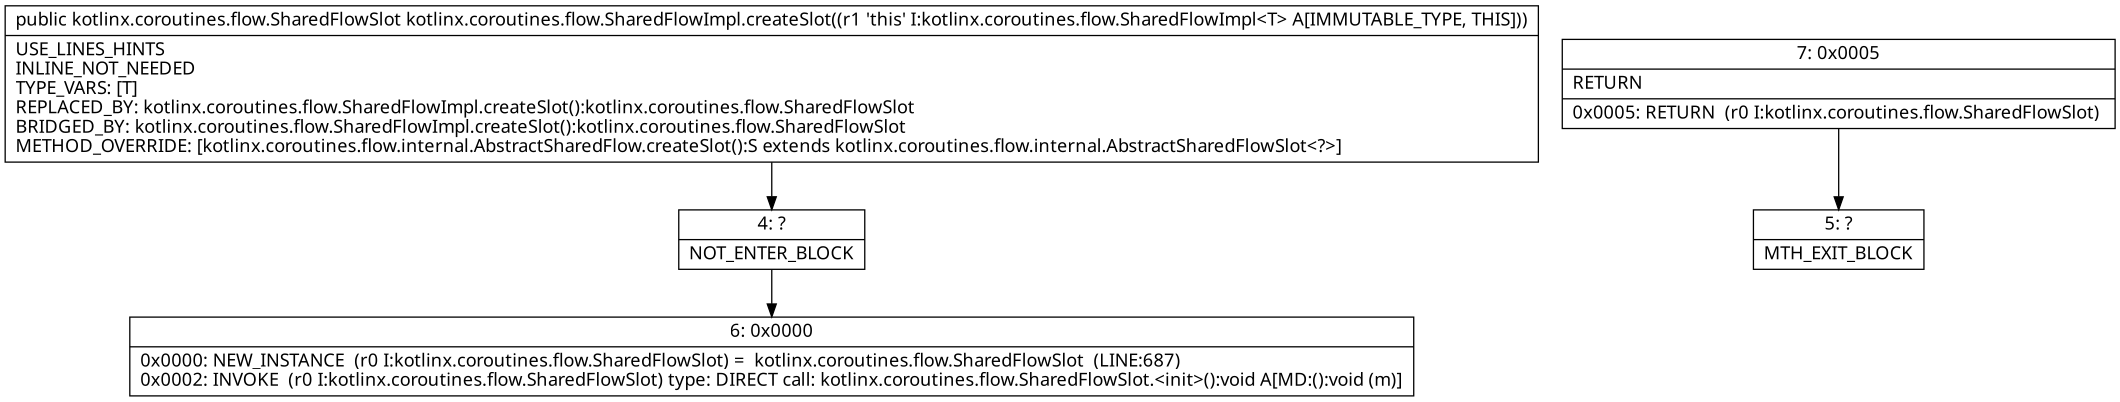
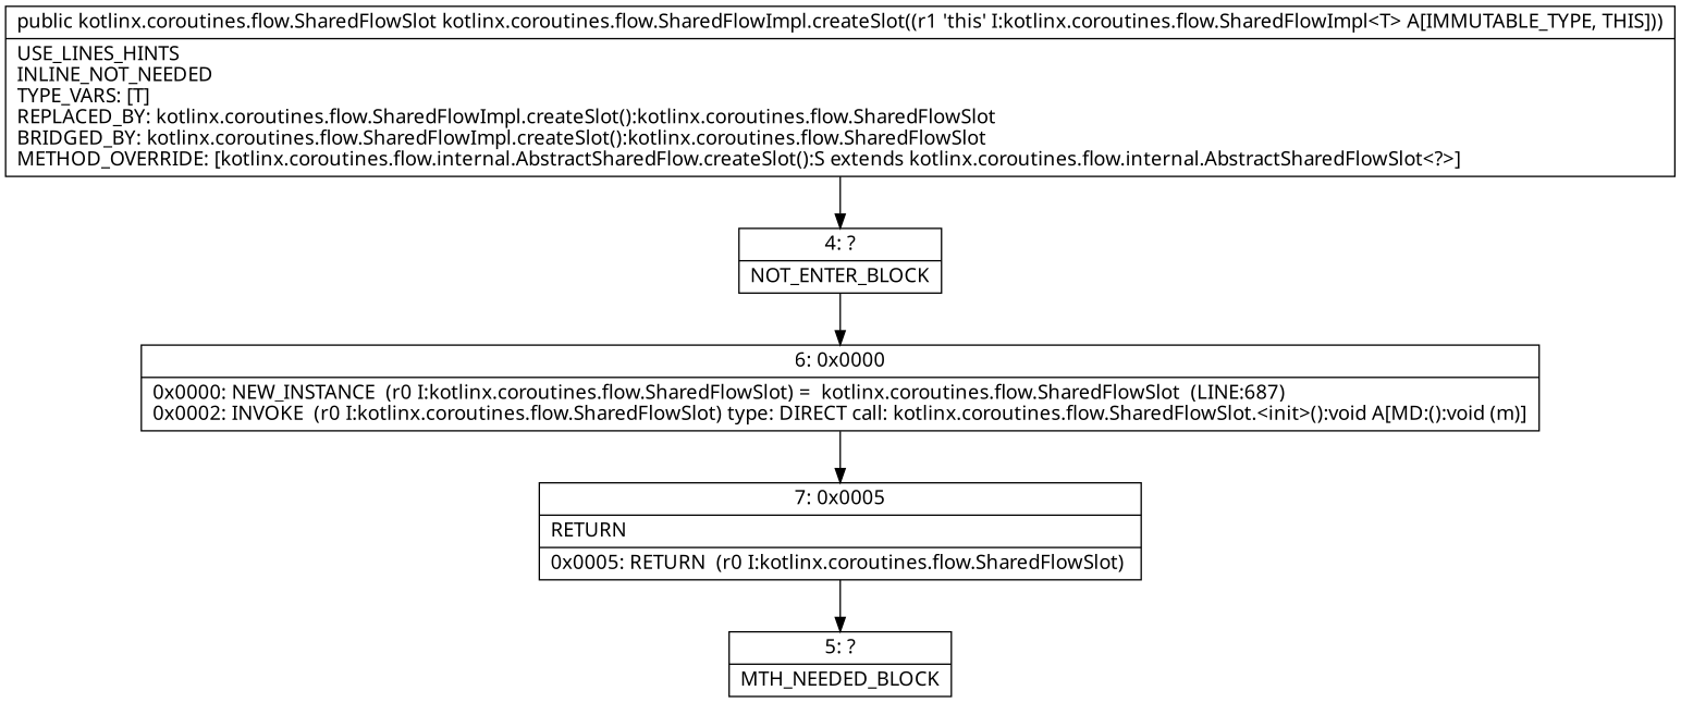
  digraph {
    fontname="Noto Sans"
    node [fontname="Noto Sans" shape=record]
    edge [fontname="Noto Sans"]
    n1 [label="{4\:\ ?|NOT_ENTER_BLOCK\l}"]
    n2 [label="{6\:\ 0x0000|0x0000: NEW_INSTANCE  (r0 I:kotlinx.coroutines.flow.SharedFlowSlot) =  kotlinx.coroutines.flow.SharedFlowSlot  (LINE:687)\l0x0002: INVOKE  (r0 I:kotlinx.coroutines.flow.SharedFlowSlot) type: DIRECT call: kotlinx.coroutines.flow.SharedFlowSlot.\<init\>():void A[MD:():void (m)]\l}"]
    n3 [label="{7\:\ 0x0005|RETURN\l|0x0005: RETURN  (r0 I:kotlinx.coroutines.flow.SharedFlowSlot) \l}"]
-   n4 [label="{5\:\ ?|MTH_EXIT_BLOCK\l}"]
+   n4 [label="{5\:\ ?|MTH_NEEDED_BLOCK\l}"]
    n5 [label="{public kotlinx.coroutines.flow.SharedFlowSlot kotlinx.coroutines.flow.SharedFlowImpl.createSlot((r1 'this' I:kotlinx.coroutines.flow.SharedFlowImpl\<T\> A[IMMUTABLE_TYPE, THIS]))  | USE_LINES_HINTS\lINLINE_NOT_NEEDED\lTYPE_VARS: [T]\lREPLACED_BY: kotlinx.coroutines.flow.SharedFlowImpl.createSlot():kotlinx.coroutines.flow.SharedFlowSlot\lBRIDGED_BY: kotlinx.coroutines.flow.SharedFlowImpl.createSlot():kotlinx.coroutines.flow.SharedFlowSlot\lMETHOD_OVERRIDE: [kotlinx.coroutines.flow.internal.AbstractSharedFlow.createSlot():S extends kotlinx.coroutines.flow.internal.AbstractSharedFlowSlot\<?\>]\l}"]
    n1 -> n2
+   n2 -> n3
    n3 -> n4
    n5 -> n1
  }
